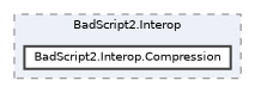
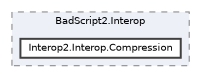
  digraph {
    compound=true
-   n1 [color=grey25 fillcolor=white fontname=Helvetica fontsize=10 height=0.2 label="BadScript2.Interop.Compression" shape=box style="filled,bold" width=0.4]
+   n1 [color=grey25 fillcolor=white fontname=Helvetica fontsize=10 height=0.2 label="Interop2.Interop.Compression" shape=box style="filled,bold" width=0.4]
    subgraph cluster_1 {
      bgcolor="#edf0f7"
      fontname=Helvetica
      fontsize=10
      label="BadScript2.Interop"
      pencolor=grey50
      style="filled,dashed"
      n1
    }
  }
